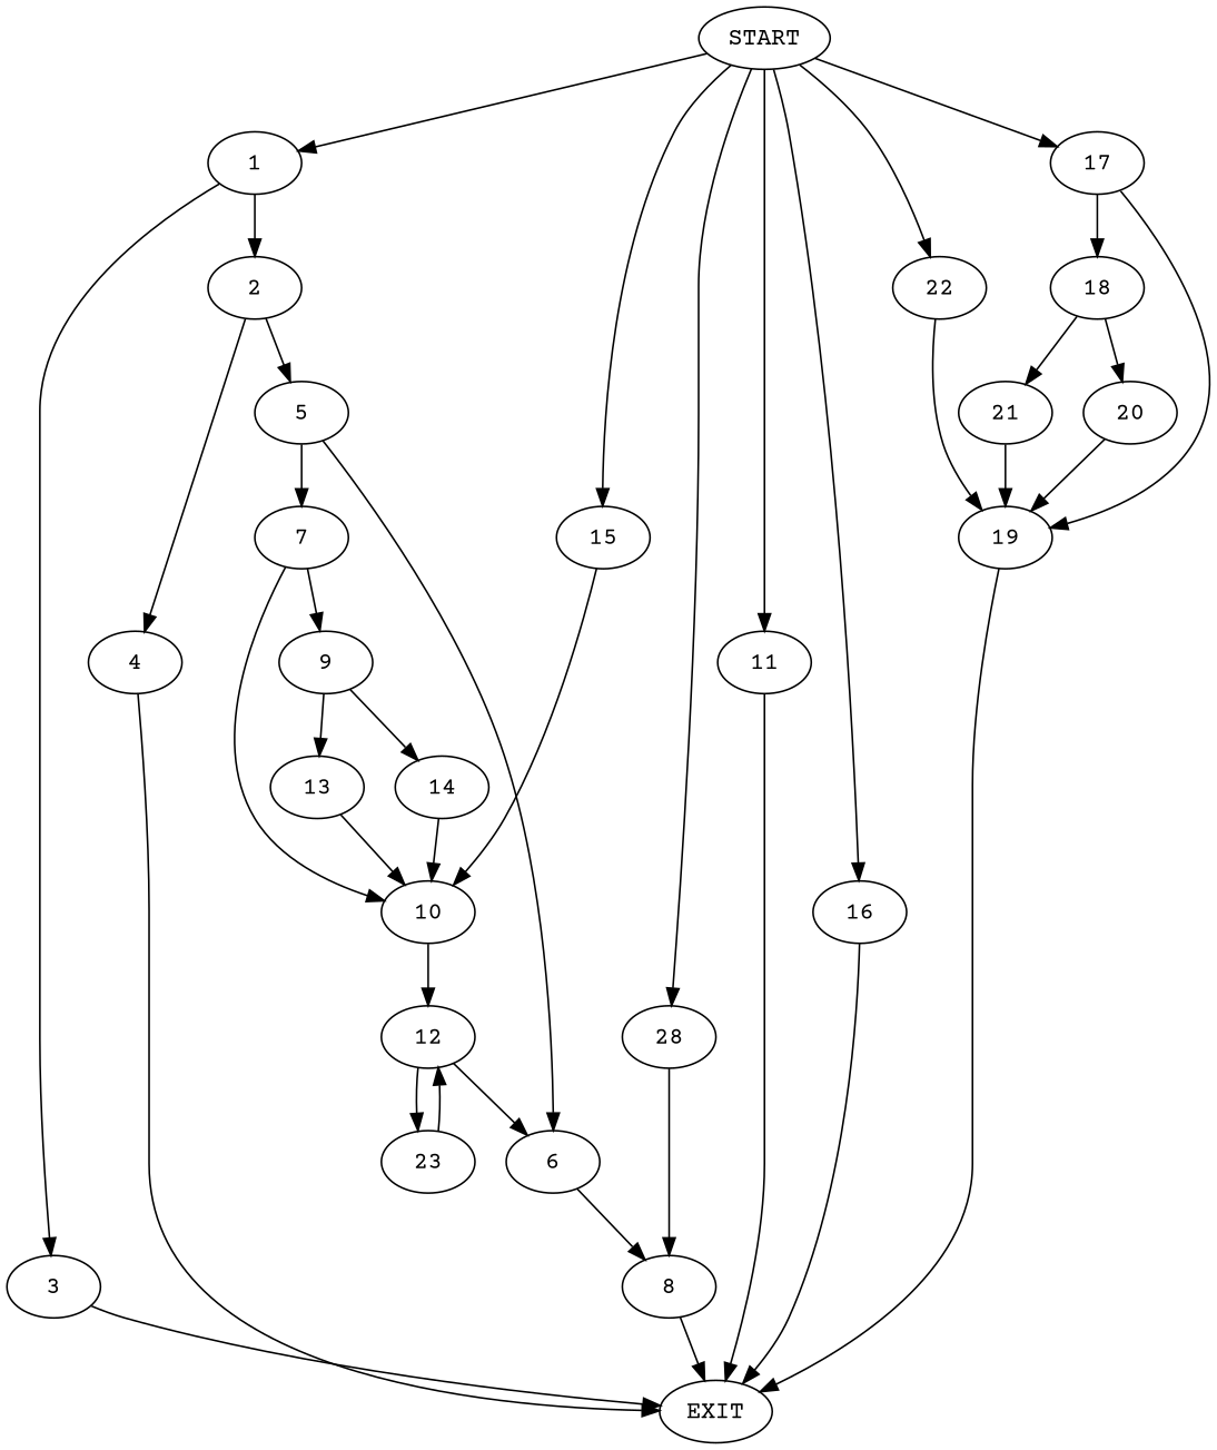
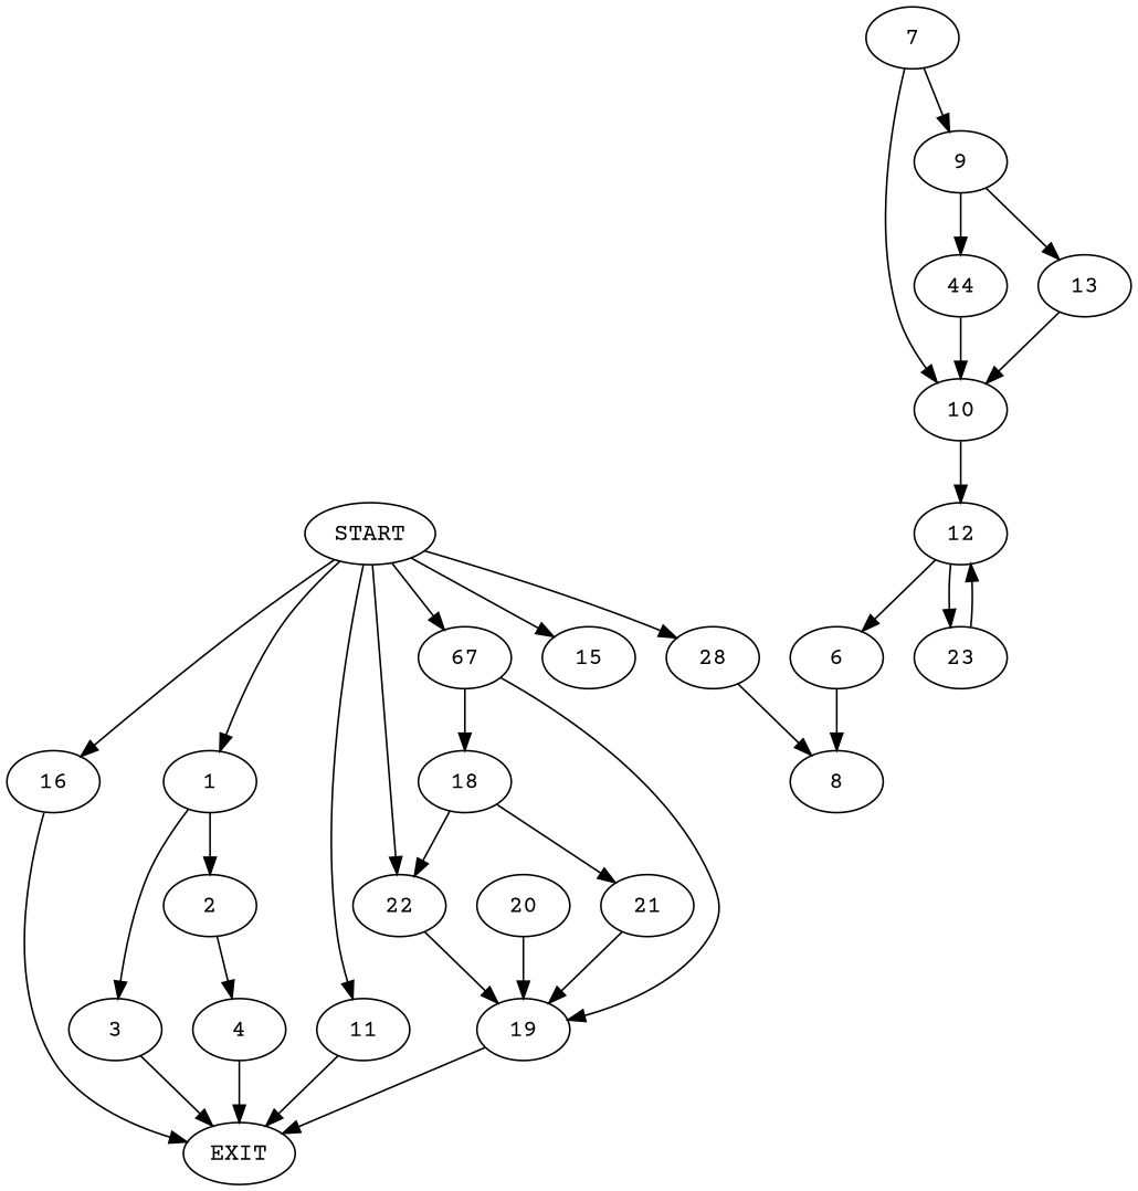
  digraph {
    fontname="Courier Prime"
    node [fontname="Courier Prime"]
    edge [fontname="Courier Prime"]
    n1 [label=START]
    1
    11
    15
    16
-   17
+   17 [label=67]
    22
    n8 [label=28]
    2
    3
    n11 [label=EXIT]
    10
    18
    19
    8
    4
-   5
    6
    7
    9
    13
-   14
+   14 [label=44]
    12
    23
    20
    21
    n1 -> 1
    n1 -> 11
    n1 -> 15
    n1 -> 16
    n1 -> 17
    n1 -> 22
    n1 -> n8
    1 -> 2
    1 -> 3
    11 -> n11
-   15 -> 10
    16 -> n11
    17 -> 18
    17 -> 19
    22 -> 19
    n8 -> 8
    2 -> 4
-   2 -> 5
    3 -> n11
    10 -> 12
-   18 -> 20
+   18 -> 22
    18 -> 21
    19 -> n11
-   8 -> n11
    4 -> n11
-   5 -> 6
-   5 -> 7
    6 -> 8
    7 -> 10
    7 -> 9
    9 -> 13
    9 -> 14
    13 -> 10
    14 -> 10
    12 -> 6
    12 -> 23
    23 -> 12
    20 -> 19
    21 -> 19
  }
